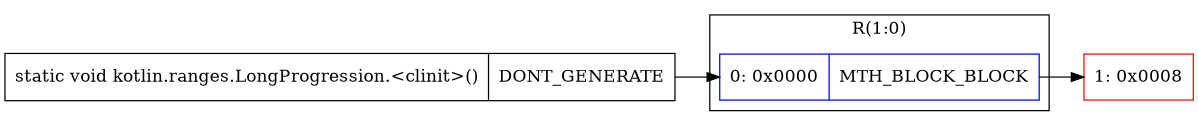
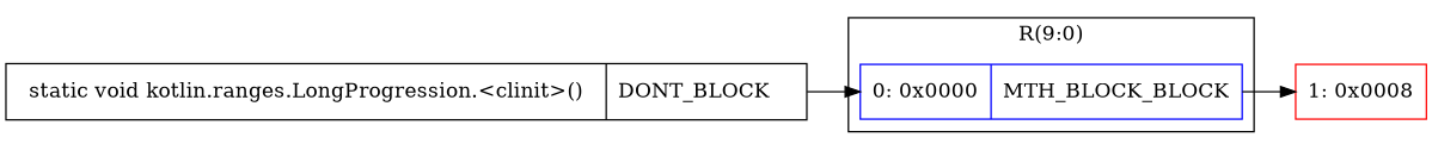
  digraph {
    rankdir=LR
    node [shape=record]
    n1 [color=blue label="{0\:\ 0x0000|MTH_BLOCK_BLOCK\l}"]
    n2 [color=red label="{1\:\ 0x0008}"]
-   n3 [label="{static void kotlin.ranges.LongProgression.\<clinit\>()  | DONT_GENERATE\l}"]
+   n3 [label="{static void kotlin.ranges.LongProgression.\<clinit\>()  | DONT_BLOCK\l}"]
    subgraph cluster_1 {
-     label="R(1:0)"
+     label="R(9:0)"
      n1
    }
    n1 -> n2
    n3 -> n1
  }
